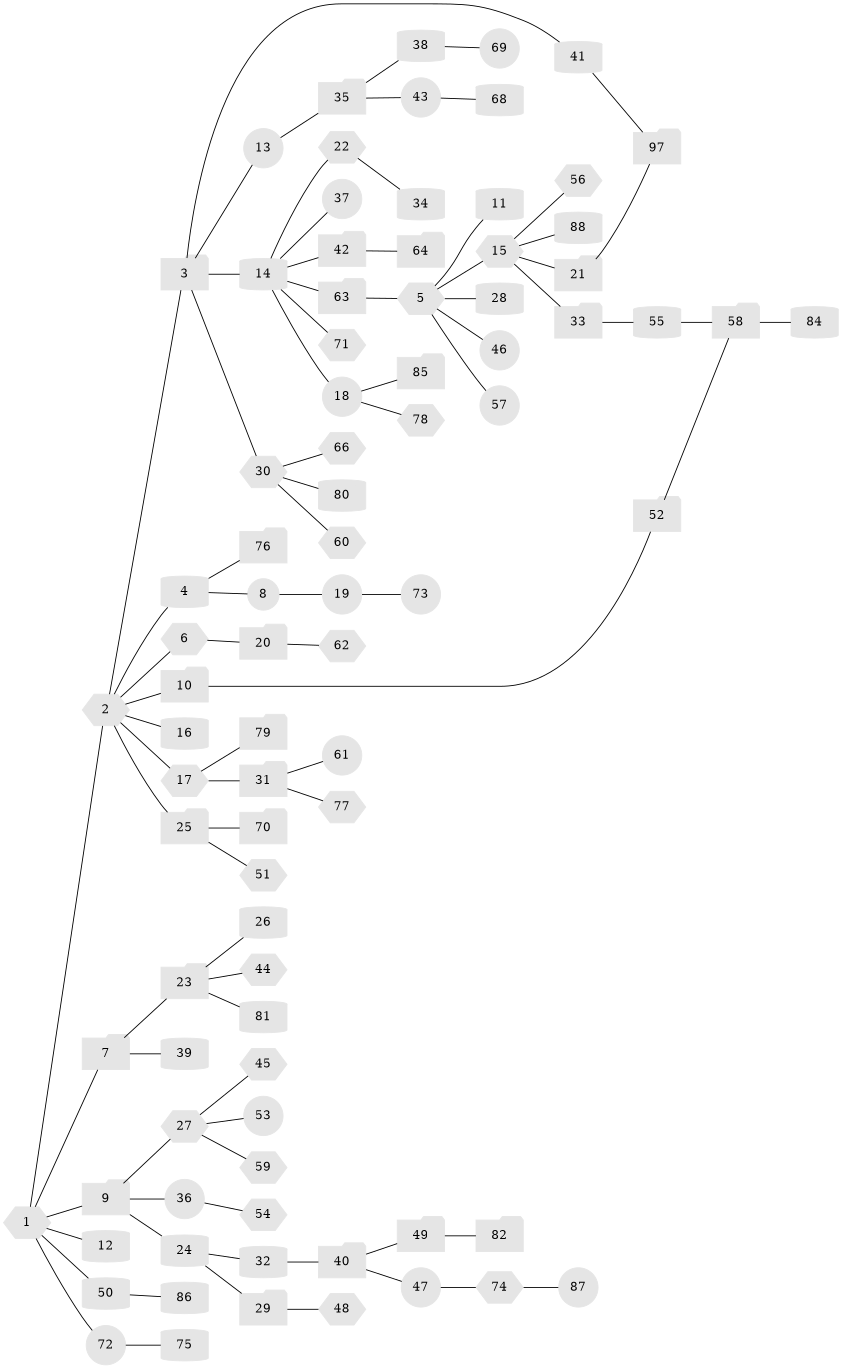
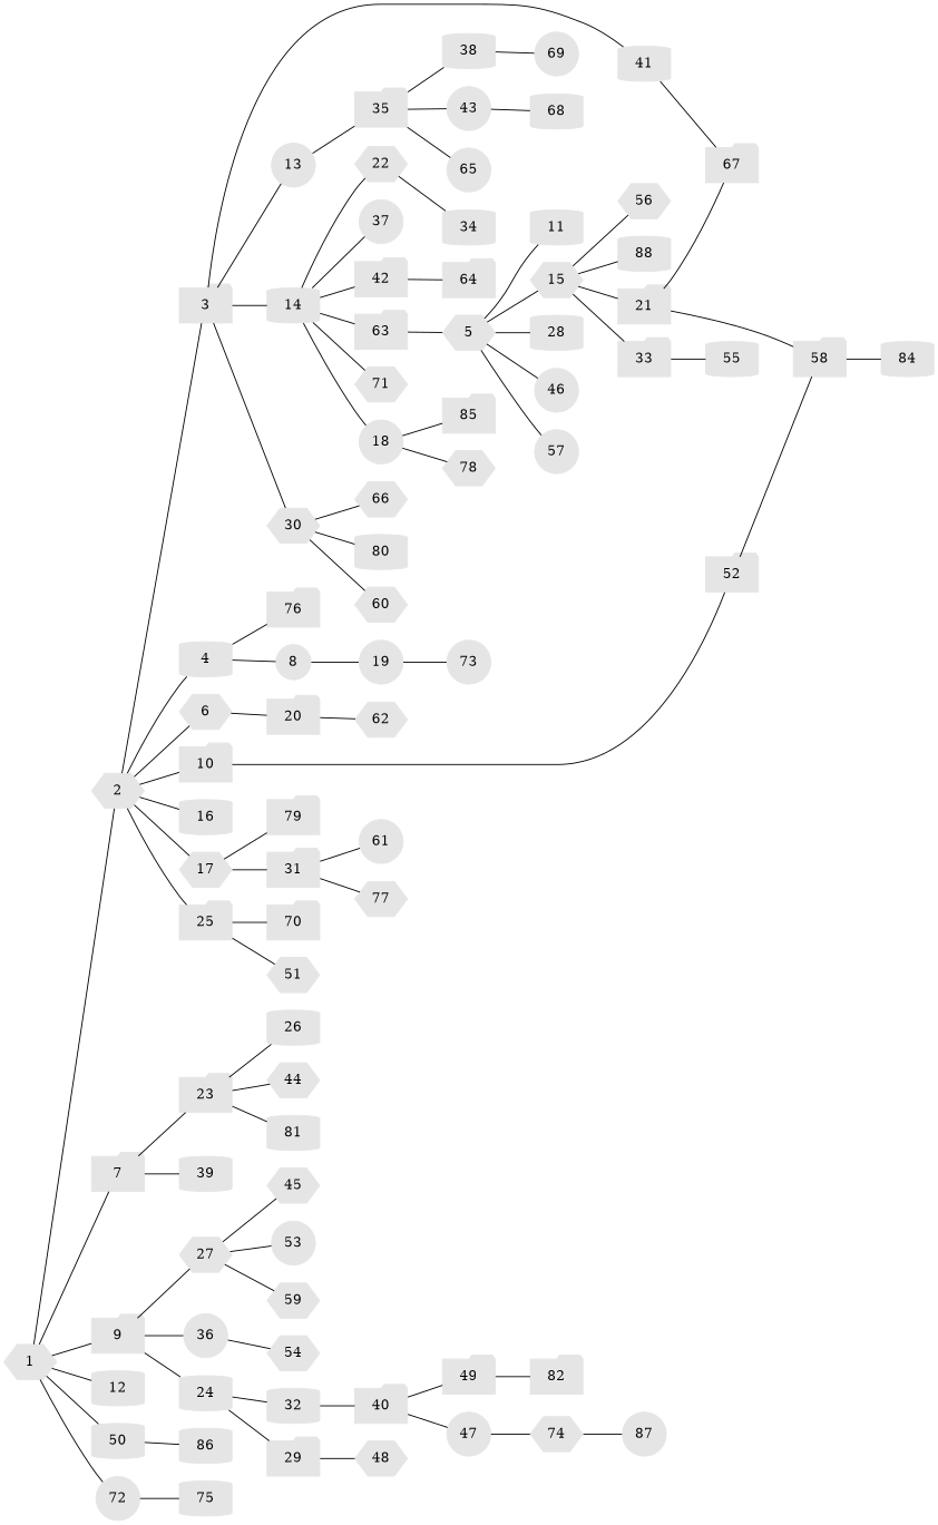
  graph {
    rankdir=LR
    node [color=gray90 shape=folder style=filled]
    1 [shape=hexagon]
    2 [shape=hexagon]
    7
    9
    12 [shape=cylinder]
    50 [shape=cylinder]
    72 [shape=circle]
    3
    4 [shape=cylinder]
    6 [shape=hexagon]
    10
    16 [shape=cylinder]
    17 [shape=hexagon]
    25
    23
    39 [shape=cylinder]
    24 [shape=cylinder]
    27 [shape=hexagon]
    36 [shape=circle]
    86 [shape=cylinder]
    75 [shape=cylinder]
    13 [shape=circle]
    14 [shape=cylinder]
    30 [shape=hexagon]
    41 [shape=cylinder]
    8 [shape=circle]
    76
    20
    52
    31
    79
    51 [shape=hexagon]
    70
    5 [shape=hexagon]
    11 [shape=cylinder]
    15 [shape=hexagon]
    28 [shape=cylinder]
    46 [shape=circle]
    57 [shape=circle]
    35
    18 [shape=circle]
    22 [shape=hexagon]
    37 [shape=circle]
    42
    63
    71 [shape=hexagon]
    60 [shape=hexagon]
    66 [shape=hexagon]
    80 [shape=cylinder]
-   67 [label=97]
+   67
    19 [shape=circle]
    21
    33
    56 [shape=hexagon]
    n55 [label=88 shape=cylinder]
    62 [shape=hexagon]
    26 [shape=cylinder]
    44 [shape=hexagon]
    81 [shape=cylinder]
    73 [shape=circle]
    29
    32 [shape=cylinder]
    45 [shape=hexagon]
    53 [shape=circle]
    59 [shape=hexagon]
    54 [shape=hexagon]
    58
    38 [shape=cylinder]
    43 [shape=circle]
+   65 [shape=circle]
    78 [shape=hexagon]
    85
    34 [shape=cylinder]
    64
    55 [shape=cylinder]
    61 [shape=circle]
    77 [shape=hexagon]
    48 [shape=hexagon]
    40
    47 [shape=circle]
    49
    69 [shape=circle]
    68 [shape=cylinder]
    74 [shape=hexagon]
    82
    87 [shape=circle]
    84 [shape=cylinder]
    1 -- 2
    1 -- 7
    1 -- 9
    1 -- 12
    1 -- 50
    1 -- 72
    2 -- 3
    2 -- 4
    2 -- 6
    2 -- 10
    2 -- 16
    2 -- 17
    2 -- 25
    7 -- 23
    7 -- 39
    9 -- 24
    9 -- 27
    9 -- 36
    50 -- 86
    72 -- 75
    3 -- 13
    3 -- 14
    3 -- 30
    3 -- 41
    4 -- 8
    4 -- 76
    6 -- 20
    10 -- 52
    17 -- 31
    17 -- 79
    25 -- 51
    25 -- 70
    23 -- 26
    23 -- 44
    23 -- 81
    24 -- 29
    24 -- 32
    27 -- 45
    27 -- 53
    27 -- 59
    36 -- 54
    13 -- 35
    14 -- 18
    14 -- 22
    14 -- 37
    14 -- 42
    14 -- 63
    14 -- 71
    30 -- 60
    30 -- 66
    30 -- 80
    41 -- 67
    8 -- 19
    20 -- 62
    52 -- 58
    31 -- 61
    31 -- 77
    5 -- 11
    5 -- 15
    5 -- 28
    5 -- 46
    5 -- 57
    15 -- 21
    15 -- 33
    15 -- 56
    15 -- n55
    35 -- 38
    35 -- 43
+   35 -- 65
    18 -- 78
    18 -- 85
    22 -- 34
    42 -- 64
    63 -- 5
    19 -- 73
    21 -- 67
    33 -- 55
    29 -- 48
    32 -- 40
    58 -- 84
    38 -- 69
    43 -- 68
-   55 -- 58
+   21 -- 58
    40 -- 47
    40 -- 49
    47 -- 74
    49 -- 82
    74 -- 87
  }
